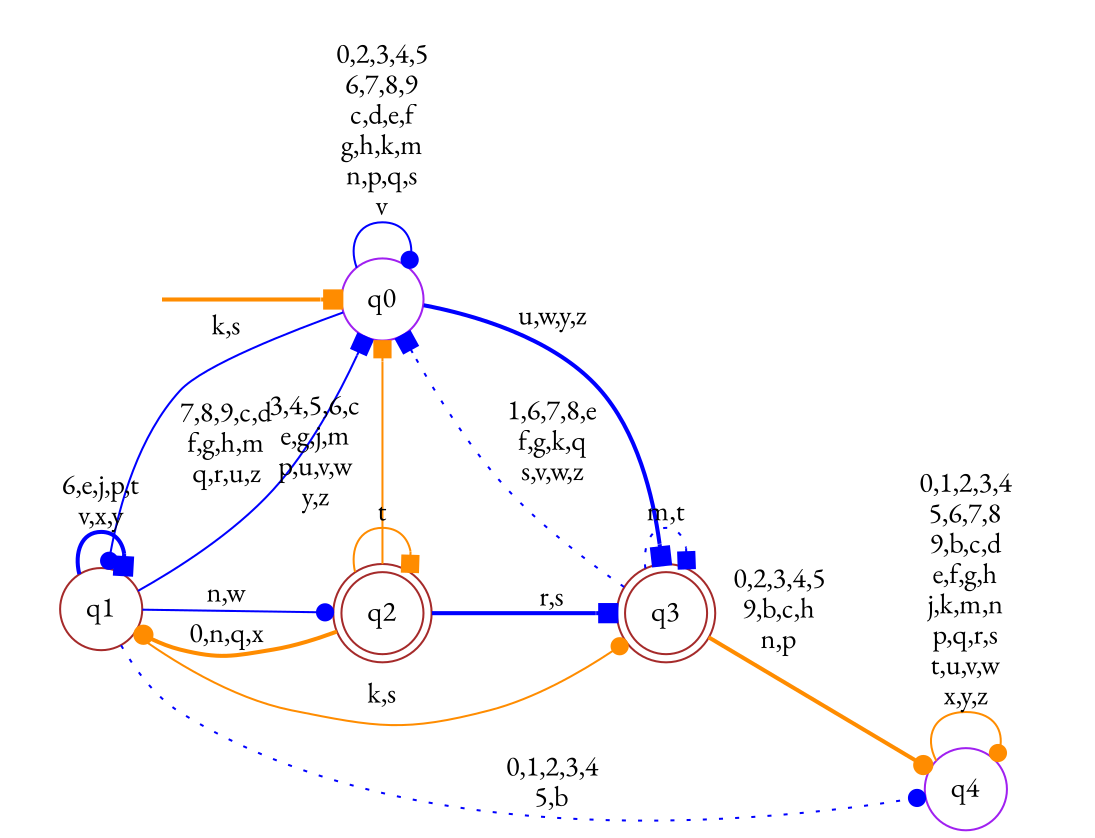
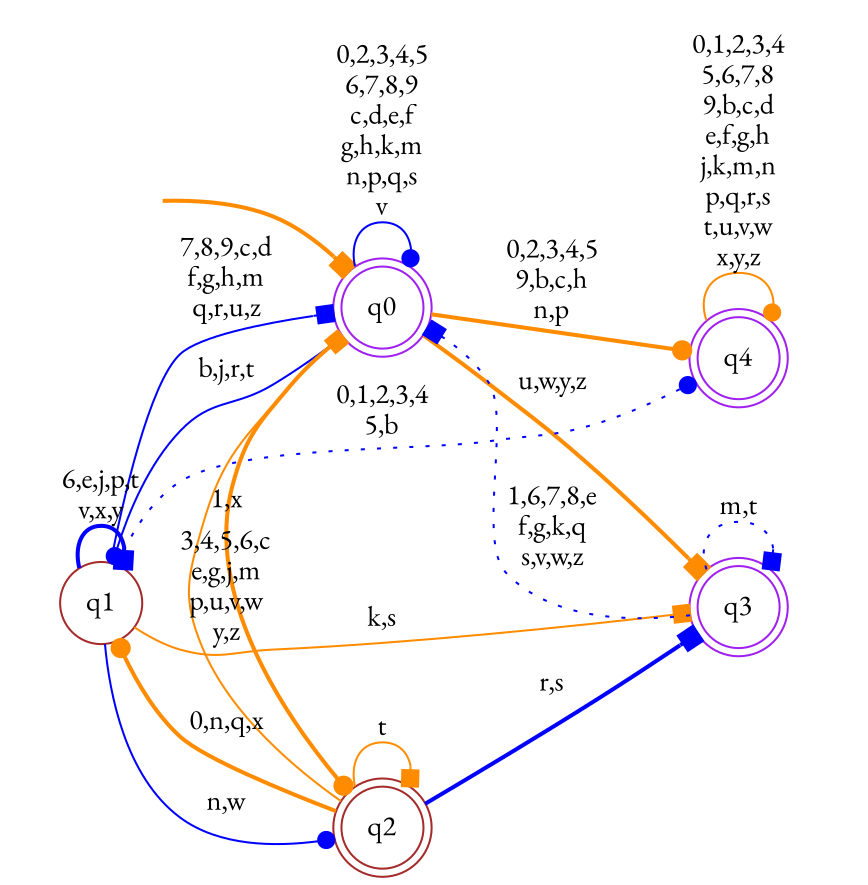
  digraph {
    fontname="EB Garamond"
    rankdir=LR
    node [fontname="EB Garamond" shape=doublecircle style="rounded,filled" color=brown fillcolor=white]
    edge [arrowhead=box color=darkorange fontname="EB Garamond" style=solid]
    __start0 [height=0 shape=none style=invis width=0 color="" fillcolor=""]
-   n2 [color=purple label=q0 shape=circle]
+   n2 [color=purple label=q0]
    n3 [label=q1 shape=circle style=filled]
    n4 [label=q2]
-   n5 [label=q3]
-   n6 [color=purple label=q4 shape=circle style=filled]
+   n5 [color=purple label=q3]
+   n6 [color=purple label=q4 style=filled]
    subgraph cluster_1 {
      nodesep=0.15
      ranksep=0.15
      style=invis
      __start0
      n2
    }
    __start0 -> n2 [penwidth=2 style=bold]
    n2 -> n2 [arrowhead=dot color=blue label="0,2,3,4,5\n6,7,8,9\nc,d,e,f\ng,h,k,m\nn,p,q,s\nv"]
-   n2 -> n3 [arrowhead=dot color=blue label="k,s"]
-   n2 -> n5 [color=blue label="u,w,y,z" style=bold]
+   n2 -> n3 [arrowhead=dot color=blue label="b,j,r,t"]
+   n2 -> n4 [arrowhead=dot label="1,x" style=bold]
+   n2 -> n5 [label="u,w,y,z" style=bold]
    n3 -> n2 [color=blue label="7,8,9,c,d\nf,g,h,m\nq,r,u,z"]
    n3 -> n3 [color=blue label="6,e,j,p,t\nv,x,y" style=bold]
    n3 -> n4 [arrowhead=dot color=blue label="n,w"]
-   n3 -> n5 [arrowhead=dot label="k,s"]
+   n3 -> n5 [label="k,s"]
    n3 -> n6 [arrowhead=dot color=blue label="0,1,2,3,4\n5,b" style=dotted]
    n4 -> n2 [label="3,4,5,6,c\ne,g,j,m\np,u,v,w\ny,z"]
    n4 -> n3 [arrowhead=dot label="0,n,q,x" style=bold]
    n4 -> n4 [label=t]
    n4 -> n5 [color=blue label="r,s" style=bold]
    n5 -> n2 [color=blue label="1,6,7,8,e\nf,g,k,q\ns,v,w,z" style=dotted]
    n5 -> n5 [color=blue label="m,t" style=dotted]
-   n5 -> n6 [arrowhead=dot label="0,2,3,4,5\n9,b,c,h\nn,p" style=bold]
+   n2 -> n6 [arrowhead=dot label="0,2,3,4,5\n9,b,c,h\nn,p" style=bold]
    n6 -> n6 [arrowhead=dot label="0,1,2,3,4\n5,6,7,8\n9,b,c,d\ne,f,g,h\nj,k,m,n\np,q,r,s\nt,u,v,w\nx,y,z"]
  }
